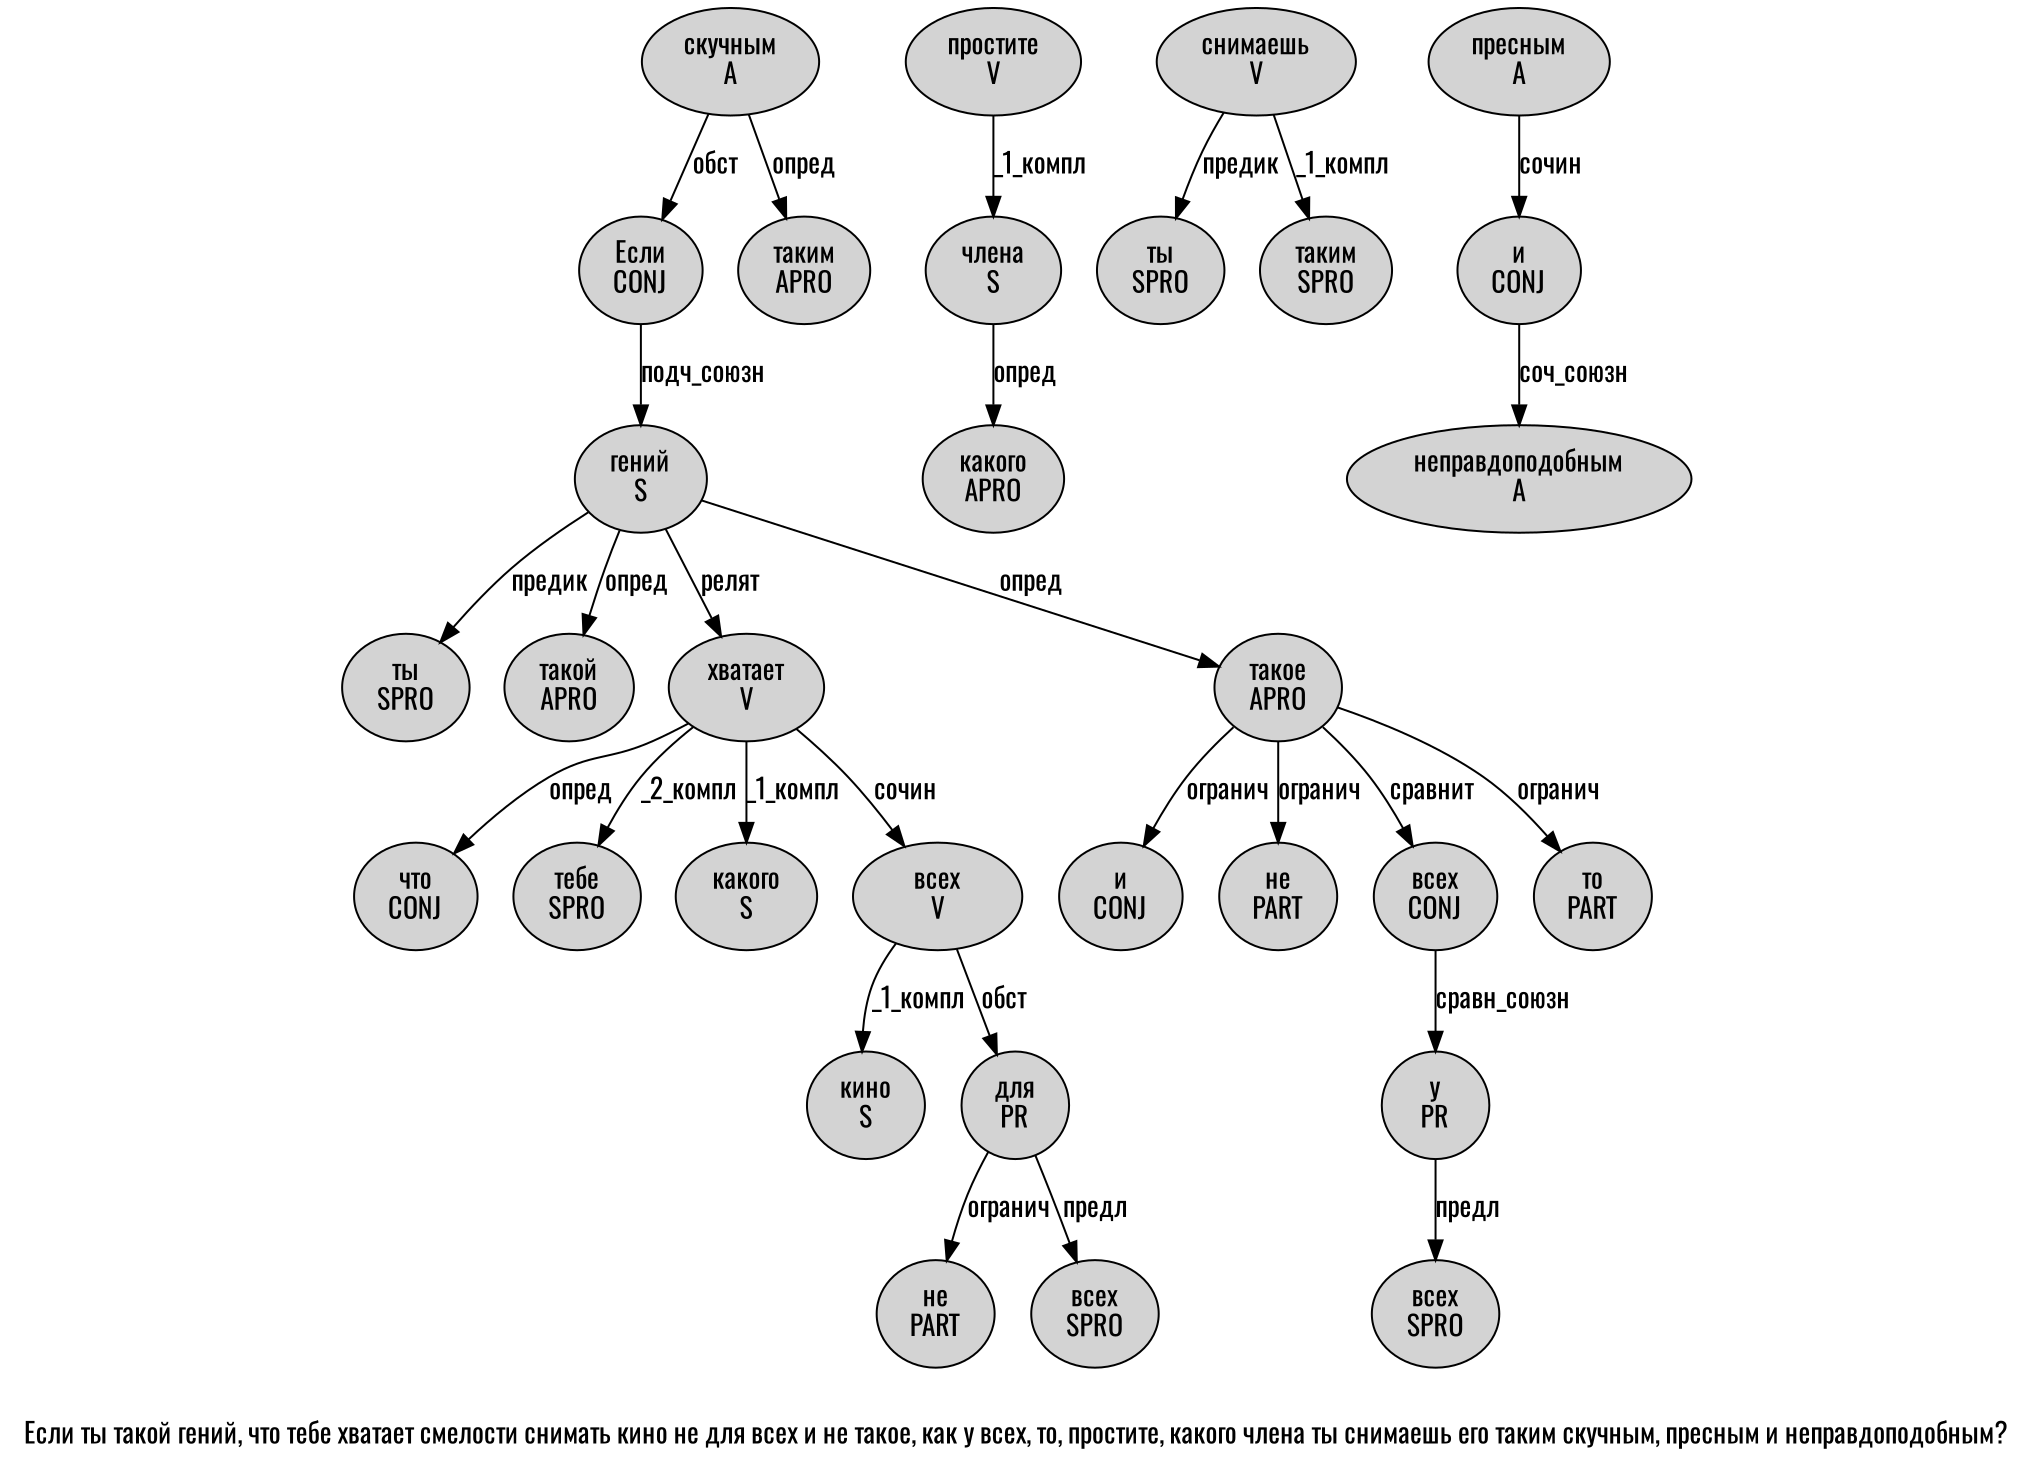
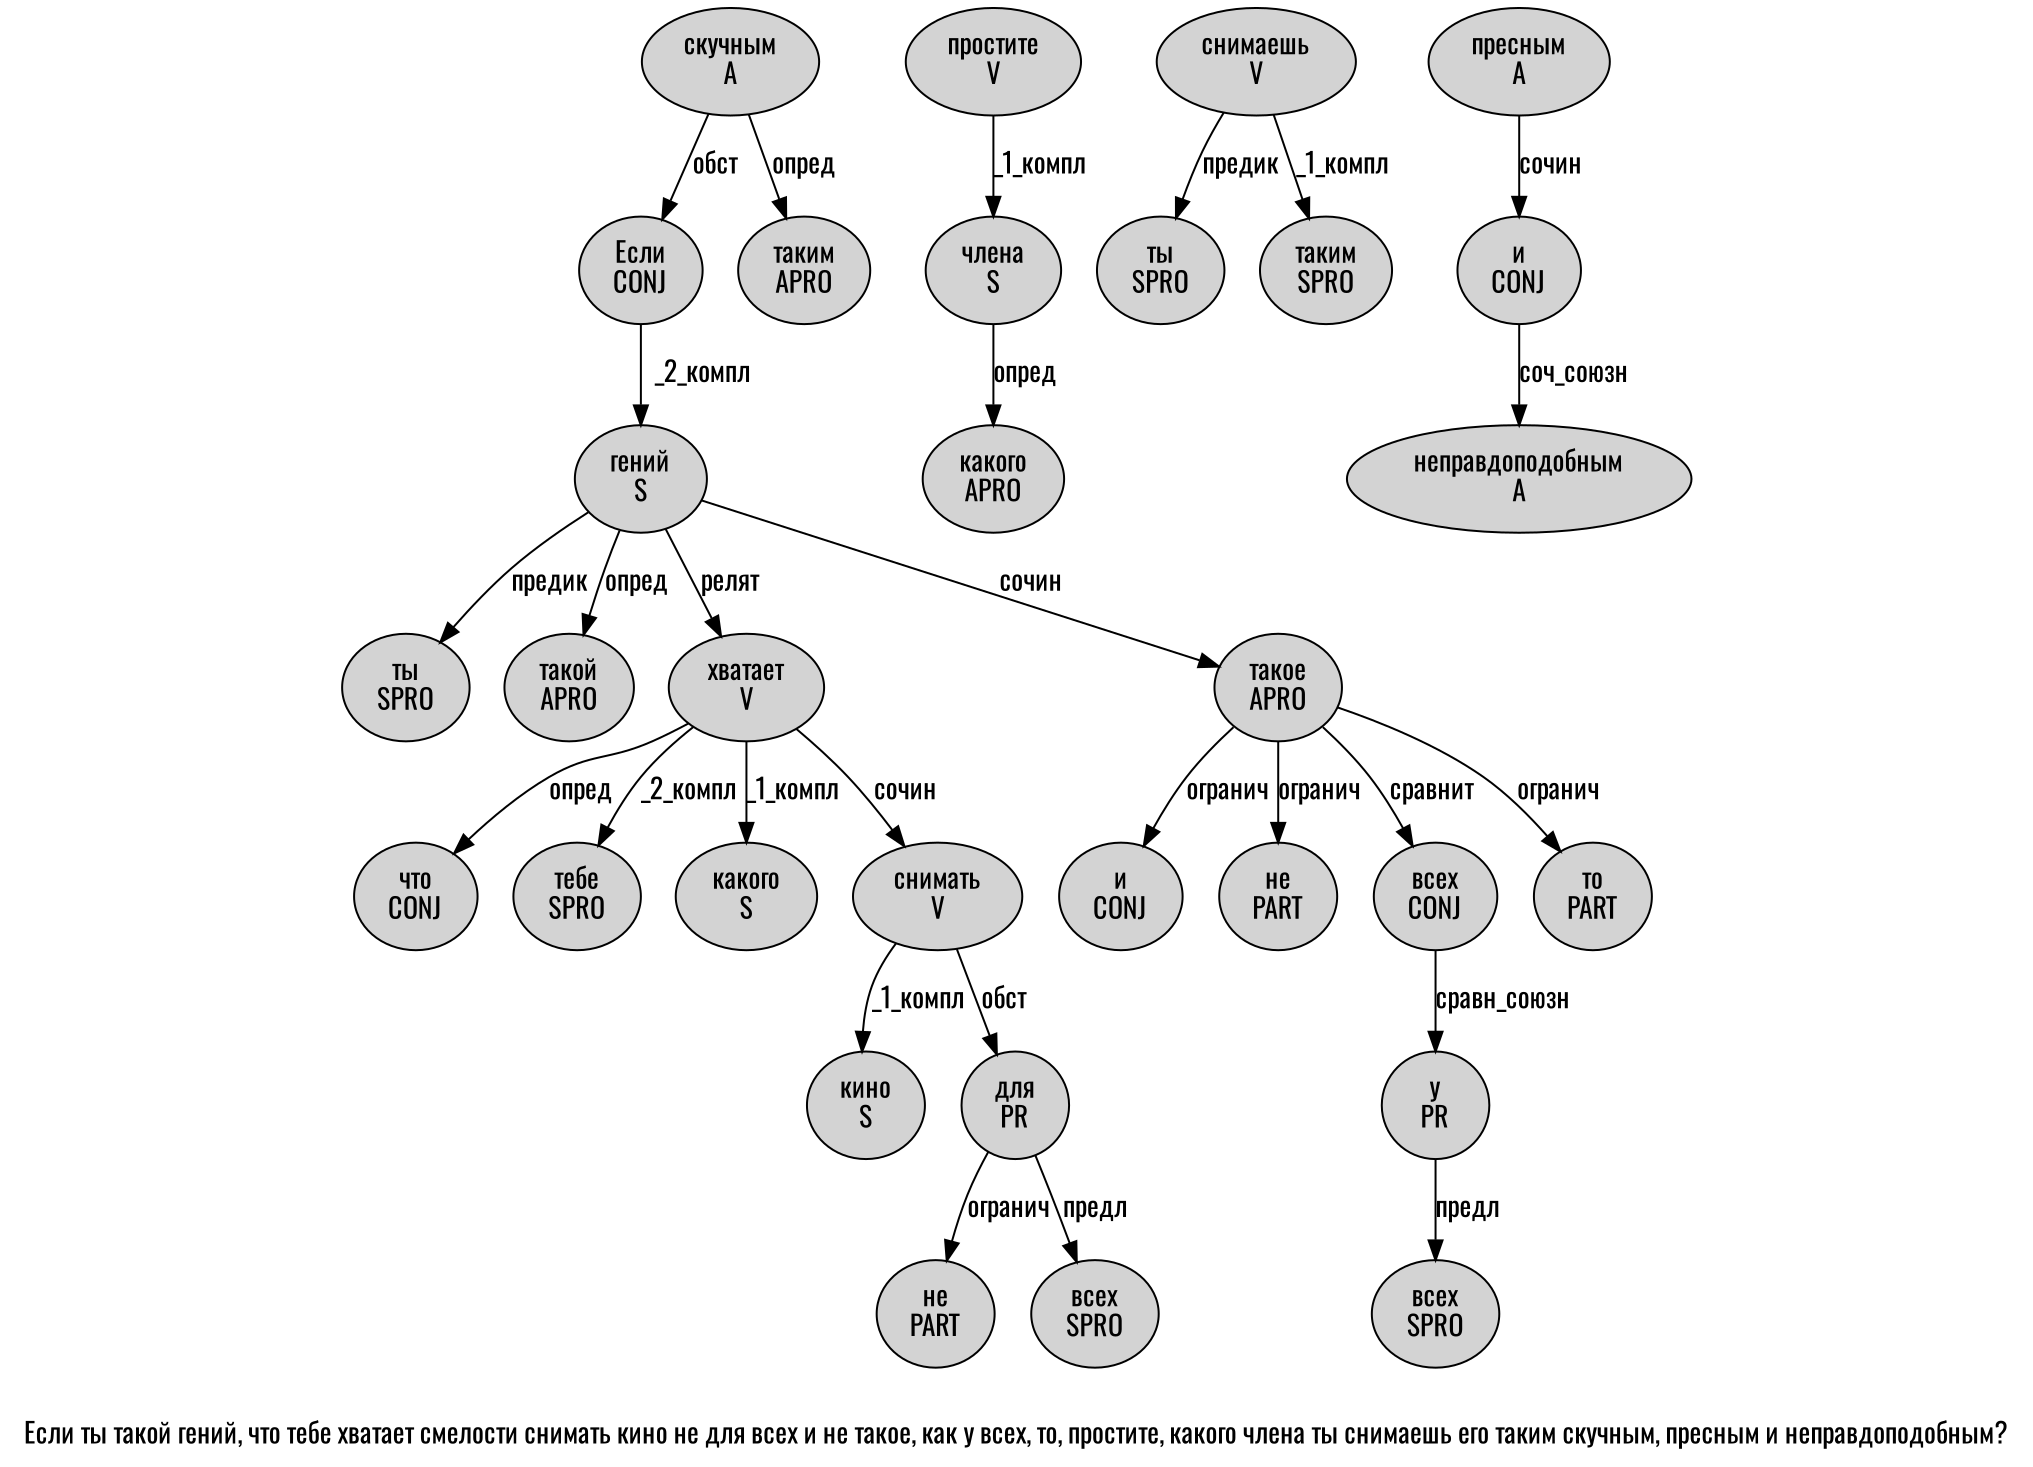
  digraph {
    fontname=Oswald
    label="Если ты такой гений, что тебе хватает смелости снимать кино не для всех и не такое, как у всех, то, простите, какого члена ты снимаешь его таким скучным, пресным и неправдоподобным?"
    node [fillcolor=lightgray fontname=Oswald penwidth=1 shape=ellipse style=filled]
    edge [fontname=Oswald]
    n1 [label="Если\nCONJ"]
    n2 [label="гений\nS"]
    n3 [label="ты\nSPRO"]
    n4 [label="такой\nAPRO"]
    n5 [label="хватает\nV"]
    n6 [label="такое\nAPRO"]
    n7 [label="что\nCONJ"]
    n8 [label="тебе\nSPRO"]
    n9 [label="какого\nS"]
-   n10 [label="всех\nV"]
+   n10 [label="снимать\nV"]
    n11 [label="и\nCONJ"]
    n12 [label="не\nPART"]
    n13 [label="всех\nCONJ"]
    n14 [label="то\nPART"]
    n15 [label="кино\nS"]
    n16 [label="для\nPR"]
    n17 [label="не\nPART"]
    n18 [label="всех\nSPRO"]
    n19 [label="у\nPR"]
    n20 [label="всех\nSPRO"]
    n21 [label="простите\nV"]
    n22 [label="члена\nS"]
    n23 [label="какого\nAPRO"]
    n24 [label="снимаешь\nV"]
    n25 [label="ты\nSPRO"]
    n26 [label="таким\nSPRO"]
    n27 [label="таким\nAPRO"]
    n28 [label="скучным\nA"]
    n29 [label="пресным\nA"]
    n30 [label="и\nCONJ"]
    n31 [label="неправдоподобным\nA"]
-   n1 -> n2 [label="подч_союзн"]
+   n1 -> n2 [label="_2_компл"]
    n2 -> n3 [label="предик"]
    n2 -> n4 [label="опред"]
    n2 -> n5 [label="релят"]
-   n2 -> n6 [label="опред"]
+   n2 -> n6 [label="сочин"]
    n5 -> n7 [label="опред"]
    n5 -> n8 [label="_2_компл"]
    n5 -> n9 [label="_1_компл"]
    n5 -> n10 [label="сочин"]
    n6 -> n11 [label="огранич"]
    n6 -> n12 [label="огранич"]
    n6 -> n13 [label="сравнит"]
    n6 -> n14 [label="огранич"]
    n10 -> n15 [label="_1_компл"]
    n10 -> n16 [label="обст"]
    n13 -> n19 [label="сравн_союзн"]
    n16 -> n17 [label="огранич"]
    n16 -> n18 [label="предл"]
    n19 -> n20 [label="предл"]
    n21 -> n22 [label="_1_компл"]
    n22 -> n23 [label="опред"]
    n24 -> n25 [label="предик"]
    n24 -> n26 [label="_1_компл"]
    n28 -> n1 [label="обст"]
    n28 -> n27 [label="опред"]
    n29 -> n30 [label="сочин"]
    n30 -> n31 [label="соч_союзн"]
  }
